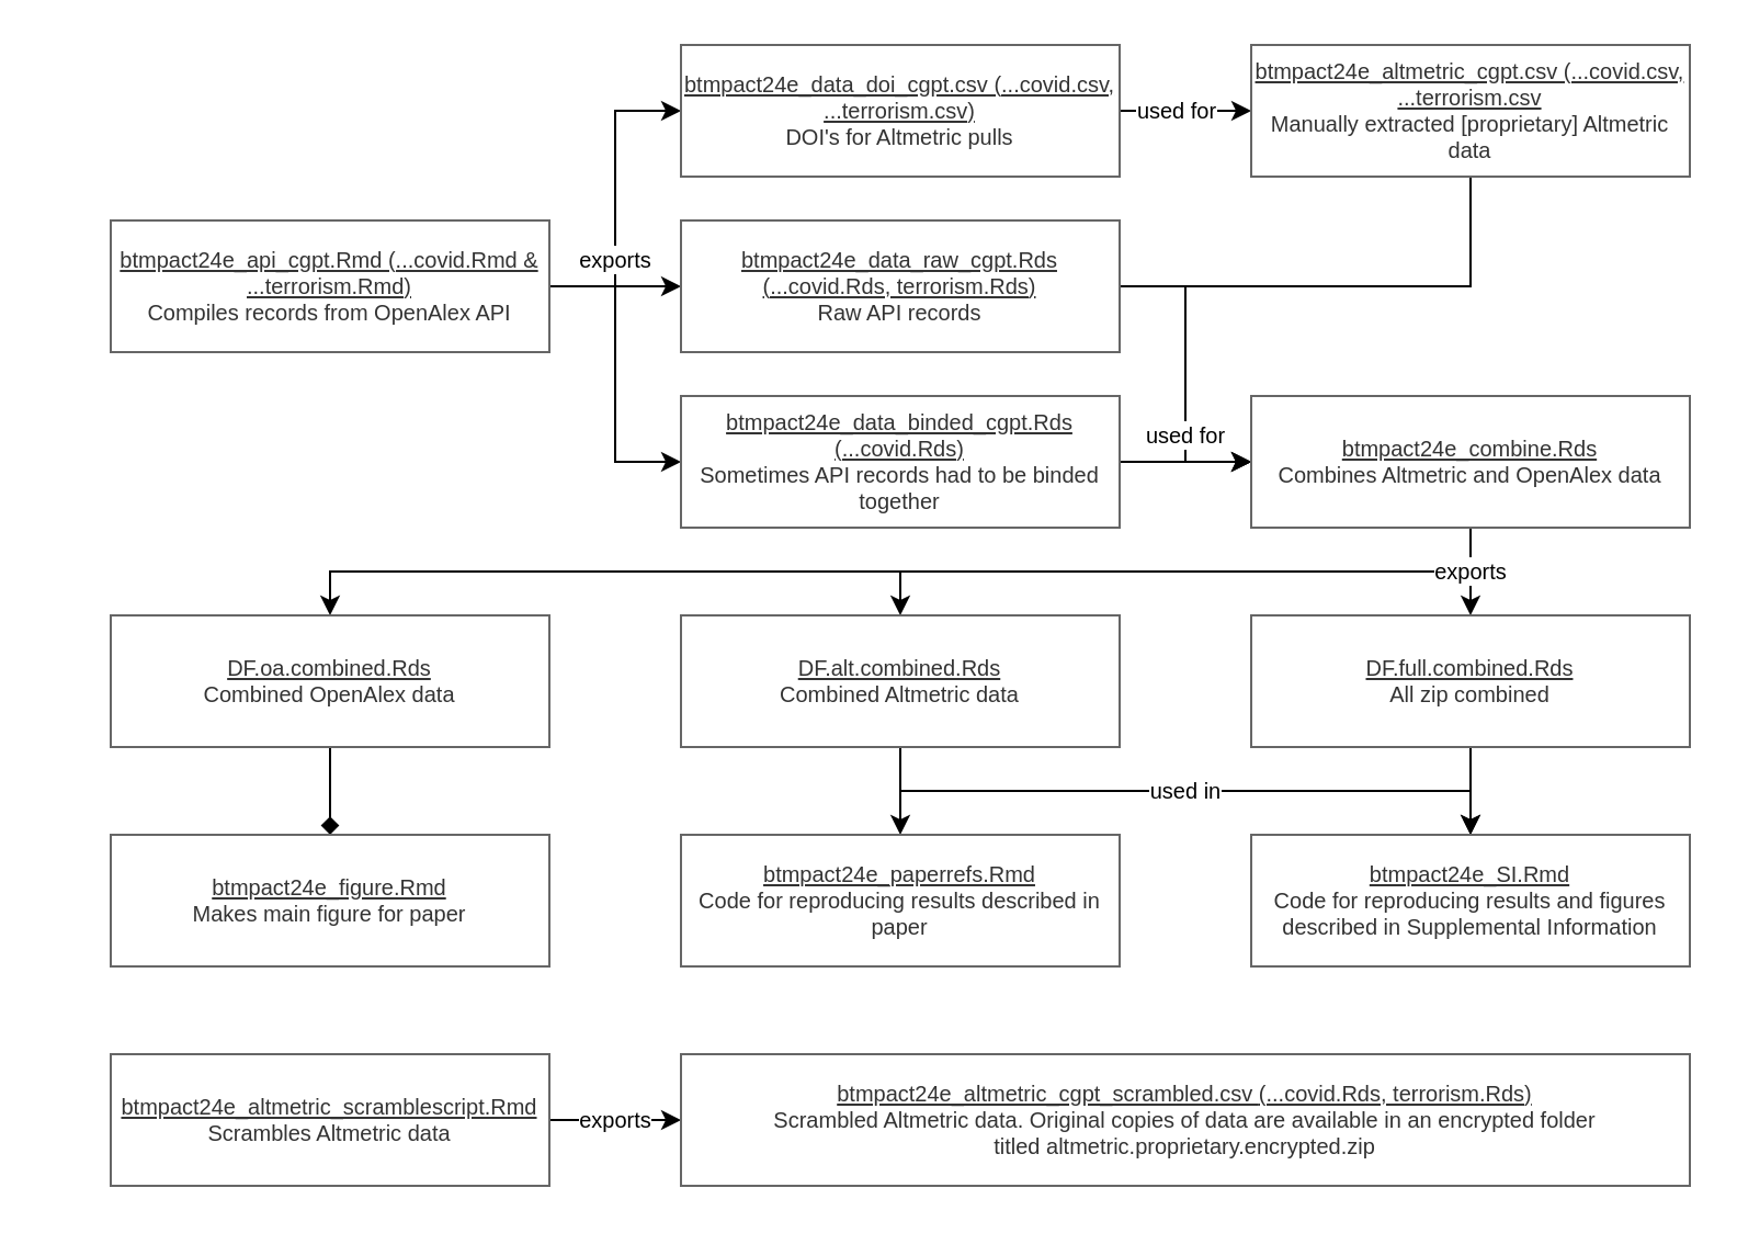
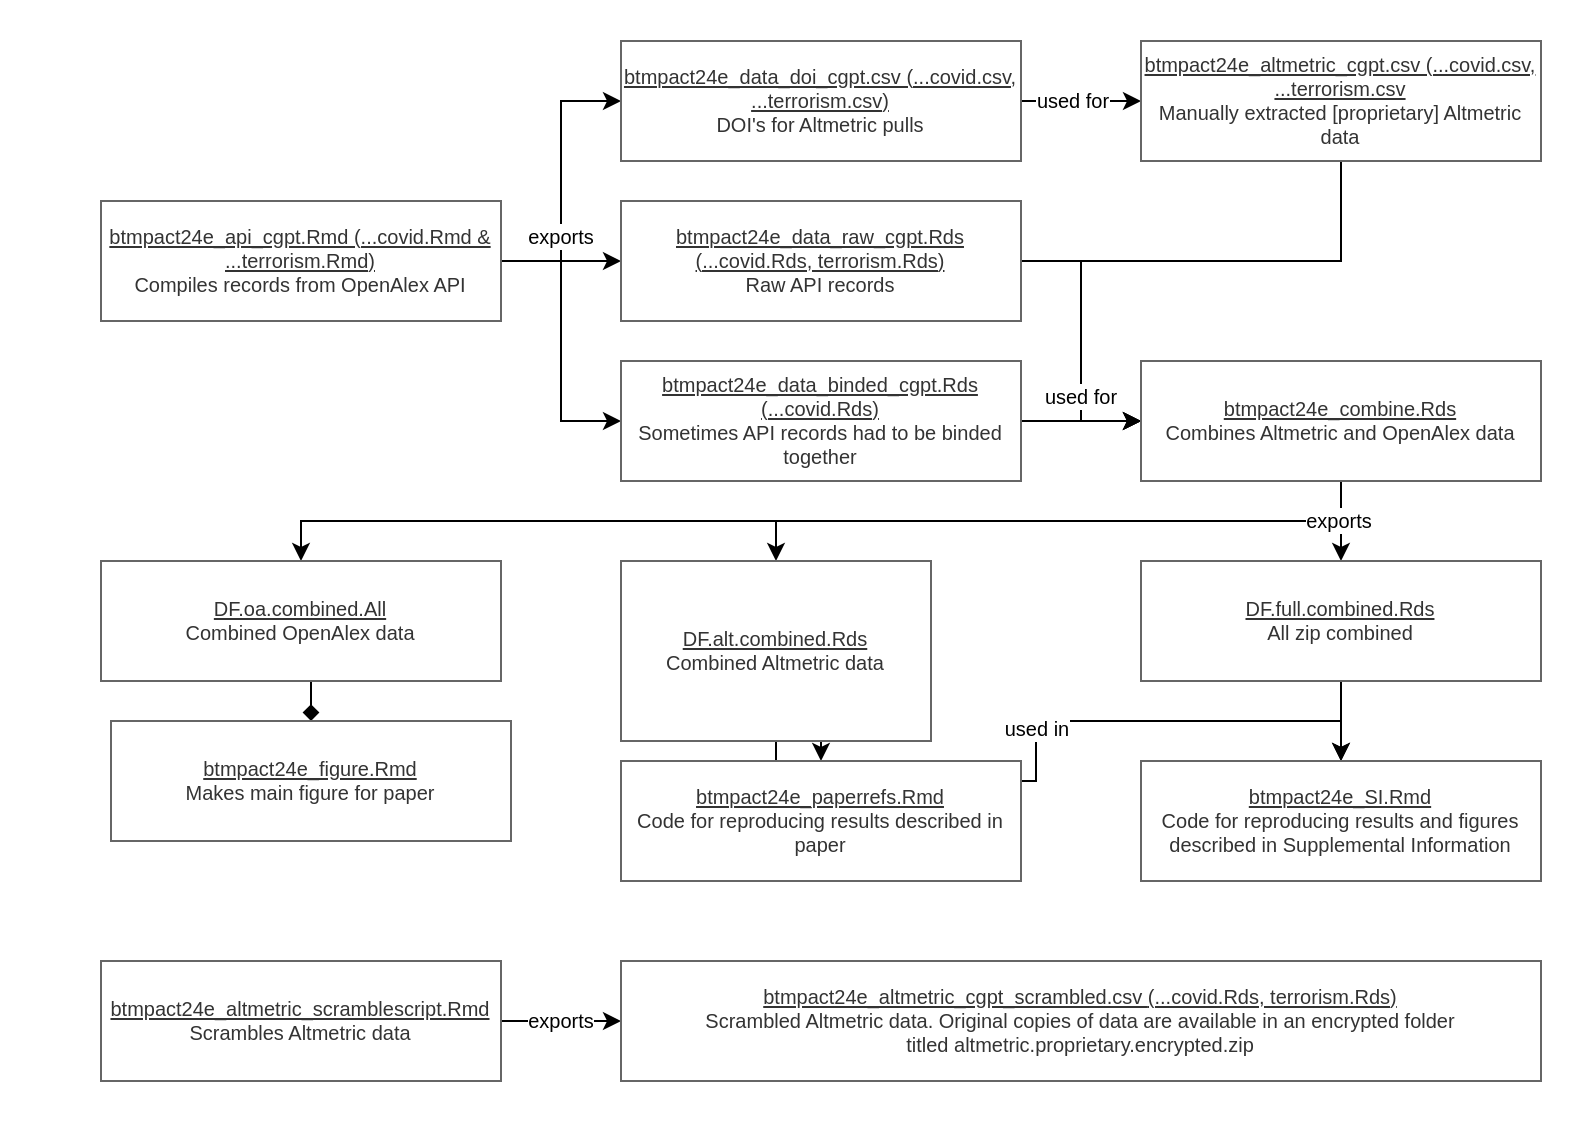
  <mxCell id="0" />
  <mxCell id="1" parent="0" />
  <mxCell id="2" style="edgeStyle=orthogonalEdgeStyle;rounded=0;orthogonalLoop=1;jettySize=auto;html=1;exitX=0.5;exitY=1;exitDx=0;exitDy=0;entryX=0;entryY=0.5;entryDx=0;entryDy=0;" parent="1" source="15" target="19" edge="1"><mxGeometry relative="1" as="geometry"><Array as="points"><mxPoint x="670" y="130" /><mxPoint x="540" y="130" /><mxPoint x="540" y="210" /></Array></mxGeometry></mxCell>
  <mxCell id="3" style="edgeStyle=orthogonalEdgeStyle;rounded=0;orthogonalLoop=1;jettySize=auto;html=1;exitX=1;exitY=0.5;exitDx=0;exitDy=0;entryX=0;entryY=0.5;entryDx=0;entryDy=0;" parent="1" source="14" target="19" edge="1"><mxGeometry relative="1" as="geometry" /></mxCell>
  <mxCell id="4" value="&lt;font style=&quot;font-size: 10px;&quot;&gt;exports&lt;/font&gt;" style="edgeStyle=orthogonalEdgeStyle;rounded=0;orthogonalLoop=1;jettySize=auto;html=1;exitX=1;exitY=0.5;exitDx=0;exitDy=0;entryX=0;entryY=0.5;entryDx=0;entryDy=0;" parent="1" source="7" target="10" edge="1"><mxGeometry x="-0.4" relative="1" as="geometry"><mxPoint as="offset" /></mxGeometry></mxCell>
  <mxCell id="5" style="edgeStyle=orthogonalEdgeStyle;rounded=0;orthogonalLoop=1;jettySize=auto;html=1;exitX=1;exitY=0.5;exitDx=0;exitDy=0;entryX=0;entryY=0.5;entryDx=0;entryDy=0;" parent="1" source="7" target="13" edge="1"><mxGeometry relative="1" as="geometry" /></mxCell>
  <mxCell id="6" style="edgeStyle=orthogonalEdgeStyle;rounded=0;orthogonalLoop=1;jettySize=auto;html=1;exitX=1;exitY=0.5;exitDx=0;exitDy=0;entryX=0;entryY=0.5;entryDx=0;entryDy=0;" parent="1" source="7" target="14" edge="1"><mxGeometry relative="1" as="geometry" /></mxCell>
  <mxCell id="7" value="&lt;u&gt;btmpact24e_api_cgpt.Rmd (...covid.Rmd &amp;amp; ...terrorism.Rmd)&lt;/u&gt;&lt;br&gt;&lt;div&gt;Compiles records from OpenAlex API&lt;/div&gt;" style="text;html=1;align=center;verticalAlign=middle;whiteSpace=wrap;rounded=0;fillColor=default;fontColor=#333333;strokeColor=#666666;fontSize=10;" parent="1" vertex="1"><mxGeometry x="50" y="100" width="200" height="60" as="geometry" /></mxCell>
  <mxCell id="8" style="edgeStyle=orthogonalEdgeStyle;rounded=0;orthogonalLoop=1;jettySize=auto;html=1;exitX=1;exitY=0.5;exitDx=0;exitDy=0;entryX=0;entryY=0.5;entryDx=0;entryDy=0;" parent="1" source="10" target="15" edge="1"><mxGeometry relative="1" as="geometry" /></mxCell>
  <mxCell id="9" value="&lt;font style=&quot;font-size: 10px;&quot;&gt;used for&lt;/font&gt;" style="edgeLabel;html=1;align=center;verticalAlign=middle;resizable=0;points=[];" parent="8" vertex="1" connectable="0"><mxGeometry x="-0.167" y="1" relative="1" as="geometry"><mxPoint as="offset" /></mxGeometry></mxCell>
  <mxCell id="10" value="&lt;div&gt;&lt;u&gt;btmpact24e_data_doi_cgpt.csv (...covid.csv, ...terrorism.csv)&lt;/u&gt;&lt;div&gt;DOI's for Altmetric pulls&lt;/div&gt;&lt;/div&gt;" style="text;html=1;align=center;verticalAlign=middle;whiteSpace=wrap;rounded=0;fillColor=default;fontColor=#333333;strokeColor=#666666;fontSize=10;" parent="1" vertex="1"><mxGeometry x="310" y="20" width="200" height="60" as="geometry" /></mxCell>
  <mxCell id="11" style="edgeStyle=orthogonalEdgeStyle;rounded=0;orthogonalLoop=1;jettySize=auto;html=1;exitX=0;exitY=0.5;exitDx=0;exitDy=0;entryX=0;entryY=0.5;entryDx=0;entryDy=0;" parent="1" edge="1"><mxGeometry relative="1" as="geometry"><Array as="points"><mxPoint x="20" y="200" /><mxPoint x="20" y="400" /></Array><mxPoint x="50" y="200" as="sourcePoint" /></mxGeometry></mxCell>
  <mxCell id="12" value="&lt;font style=&quot;font-size: 10px;&quot;&gt;used for&lt;/font&gt;" style="edgeStyle=orthogonalEdgeStyle;rounded=0;orthogonalLoop=1;jettySize=auto;html=1;exitX=1;exitY=0.5;exitDx=0;exitDy=0;entryX=0;entryY=0.5;entryDx=0;entryDy=0;" parent="1" source="13" target="19" edge="1"><mxGeometry x="0.4" relative="1" as="geometry"><mxPoint as="offset" /></mxGeometry></mxCell>
  <mxCell id="13" value="&lt;div&gt;&lt;u&gt;btmpact24e_data_raw_cgpt.Rds (...covid.Rds, terrorism.Rds)&lt;/u&gt;&lt;div&gt;Raw API records&lt;/div&gt;&lt;/div&gt;" style="text;html=1;align=center;verticalAlign=middle;whiteSpace=wrap;rounded=0;fillColor=default;fontColor=#333333;strokeColor=#666666;fontSize=10;" parent="1" vertex="1"><mxGeometry x="310" y="100" width="200" height="60" as="geometry" /></mxCell>
  <mxCell id="14" value="&lt;u&gt;btmpact24e_data_binded_cgpt.Rds (...covid.Rds)&lt;/u&gt;&lt;div&gt;Sometimes API records had to be binded together&lt;/div&gt;" style="text;html=1;align=center;verticalAlign=middle;whiteSpace=wrap;rounded=0;fillColor=default;fontColor=#333333;strokeColor=#666666;fontSize=10;" parent="1" vertex="1"><mxGeometry x="310" y="180" width="200" height="60" as="geometry" /></mxCell>
  <mxCell id="15" value="&lt;u&gt;btmpact24e_altmetric_cgpt.csv (...covid.csv, ...terrorism.csv&lt;/u&gt;&lt;br&gt;&lt;div&gt;Manually extracted [proprietary] Altmetric data&lt;/div&gt;" style="text;html=1;align=center;verticalAlign=middle;whiteSpace=wrap;rounded=0;fillColor=default;fontColor=#333333;strokeColor=#666666;fontSize=10;" parent="1" vertex="1"><mxGeometry x="570" y="20" width="200" height="60" as="geometry" /></mxCell>
  <mxCell id="16" style="edgeStyle=orthogonalEdgeStyle;rounded=0;orthogonalLoop=1;jettySize=auto;html=1;exitX=0.5;exitY=1;exitDx=0;exitDy=0;entryX=0.5;entryY=0;entryDx=0;entryDy=0;" parent="1" source="19" target="26" edge="1"><mxGeometry relative="1" as="geometry" /></mxCell>
  <mxCell id="17" style="edgeStyle=orthogonalEdgeStyle;rounded=0;orthogonalLoop=1;jettySize=auto;html=1;exitX=0.5;exitY=1;exitDx=0;exitDy=0;entryX=0.5;entryY=0;entryDx=0;entryDy=0;" parent="1" source="19" target="21" edge="1"><mxGeometry relative="1" as="geometry" /></mxCell>
  <mxCell id="18" value="&lt;font style=&quot;font-size: 10px;&quot;&gt;exports&lt;/font&gt;" style="edgeStyle=orthogonalEdgeStyle;rounded=0;orthogonalLoop=1;jettySize=auto;html=1;exitX=0.5;exitY=1;exitDx=0;exitDy=0;entryX=0.5;entryY=0;entryDx=0;entryDy=0;" parent="1" source="19" target="24" edge="1"><mxGeometry x="-0.867" relative="1" as="geometry"><mxPoint as="offset" /></mxGeometry></mxCell>
  <mxCell id="19" value="&lt;div&gt;&lt;u&gt;btmpact24e_combine.Rds&lt;/u&gt;&lt;div&gt;Combines Altmetric and OpenAlex data&lt;/div&gt;&lt;/div&gt;" style="text;html=1;align=center;verticalAlign=middle;whiteSpace=wrap;rounded=0;fillColor=default;fontColor=#333333;strokeColor=#666666;fontSize=10;" parent="1" vertex="1"><mxGeometry x="570" y="180" width="200" height="60" as="geometry" /></mxCell>
  <mxCell id="20" style="edgeStyle=orthogonalEdgeStyle;rounded=0;orthogonalLoop=1;jettySize=auto;html=1;exitX=0.5;exitY=1;exitDx=0;exitDy=0;entryX=0.5;entryY=0;entryDx=0;entryDy=0;endArrow=diamond;" parent="1" source="21" target="27" edge="1"><mxGeometry relative="1" as="geometry" /></mxCell>
- <mxCell id="21" value="&lt;u&gt;DF.oa.combined.Rds&lt;/u&gt;&lt;br&gt;&lt;div&gt;Combined OpenAlex data&lt;/div&gt;" style="text;html=1;align=center;verticalAlign=middle;whiteSpace=wrap;rounded=0;fillColor=default;fontColor=#333333;strokeColor=#666666;fontSize=10;" parent="1" vertex="1"><mxGeometry x="50" y="280" width="200" height="60" as="geometry" /></mxCell>
+ <mxCell id="21" value="&lt;u&gt;DF.oa.combined.All&lt;/u&gt;&lt;br&gt;&lt;div&gt;Combined OpenAlex data&lt;/div&gt;" style="text;html=1;align=center;verticalAlign=middle;whiteSpace=wrap;rounded=0;fillColor=default;fontColor=#333333;strokeColor=#666666;fontSize=10;" parent="1" vertex="1"><mxGeometry x="50" y="280" width="200" height="60" as="geometry" /></mxCell>
  <mxCell id="22" value="&lt;font style=&quot;font-size: 10px;&quot;&gt;used in&lt;/font&gt;" style="edgeStyle=orthogonalEdgeStyle;rounded=0;orthogonalLoop=1;jettySize=auto;html=1;exitX=0.5;exitY=1;exitDx=0;exitDy=0;entryX=0.5;entryY=0;entryDx=0;entryDy=0;" parent="1" source="24" target="29" edge="1"><mxGeometry relative="1" as="geometry" /></mxCell>
  <mxCell id="23" style="edgeStyle=orthogonalEdgeStyle;rounded=0;orthogonalLoop=1;jettySize=auto;html=1;exitX=0.5;exitY=1;exitDx=0;exitDy=0;entryX=0.5;entryY=0;entryDx=0;entryDy=0;" parent="1" source="24" target="28" edge="1"><mxGeometry relative="1" as="geometry" /></mxCell>
- <mxCell id="24" value="&lt;u&gt;DF.alt.combined.Rds&lt;/u&gt;&lt;br&gt;&lt;div&gt;Combined Altmetric data&lt;/div&gt;" style="text;html=1;align=center;verticalAlign=middle;whiteSpace=wrap;rounded=0;fillColor=default;fontColor=#333333;strokeColor=#666666;fontSize=10;" parent="1" vertex="1"><mxGeometry x="310" y="280" width="200" height="60" as="geometry" /></mxCell>
+ <mxCell id="24" value="&lt;u&gt;DF.alt.combined.Rds&lt;/u&gt;&lt;br&gt;&lt;div&gt;Combined Altmetric data&lt;/div&gt;" style="text;html=1;align=center;verticalAlign=middle;whiteSpace=wrap;rounded=0;fillColor=default;fontColor=#333333;strokeColor=#666666;fontSize=10;" parent="1" vertex="1"><mxGeometry x="310" y="280" width="155" height="90" as="geometry" /></mxCell>
  <mxCell id="25" style="edgeStyle=orthogonalEdgeStyle;rounded=0;orthogonalLoop=1;jettySize=auto;html=1;exitX=0.5;exitY=1;exitDx=0;exitDy=0;entryX=0.5;entryY=0;entryDx=0;entryDy=0;" parent="1" source="26" target="29" edge="1"><mxGeometry relative="1" as="geometry" /></mxCell>
  <mxCell id="26" value="&lt;u&gt;DF.full.combined.Rds&lt;/u&gt;&lt;br&gt;&lt;div&gt;All zip combined&lt;/div&gt;" style="text;html=1;align=center;verticalAlign=middle;whiteSpace=wrap;rounded=0;fillColor=default;fontColor=#333333;strokeColor=#666666;fontSize=10;" parent="1" vertex="1"><mxGeometry x="570" y="280" width="200" height="60" as="geometry" /></mxCell>
- <mxCell id="27" value="&lt;u&gt;btmpact24e_figure.Rmd&lt;/u&gt;&lt;br&gt;&lt;div&gt;Makes main figure for paper&lt;/div&gt;" style="text;html=1;align=center;verticalAlign=middle;whiteSpace=wrap;rounded=0;fillColor=default;fontColor=#333333;strokeColor=#666666;fontSize=10;" parent="1" vertex="1"><mxGeometry x="50" y="380" width="200" height="60" as="geometry" /></mxCell>
+ <mxCell id="27" value="&lt;u&gt;btmpact24e_figure.Rmd&lt;/u&gt;&lt;br&gt;&lt;div&gt;Makes main figure for paper&lt;/div&gt;" style="text;html=1;align=center;verticalAlign=middle;whiteSpace=wrap;rounded=0;fillColor=default;fontColor=#333333;strokeColor=#666666;fontSize=10;" parent="1" vertex="1"><mxGeometry x="55" y="360" width="200" height="60" as="geometry" /></mxCell>
  <mxCell id="28" value="&lt;div&gt;&lt;u&gt;btmpact24e_paperrefs.Rmd&lt;/u&gt;&lt;/div&gt;&lt;div&gt;Code for reproducing results described in paper&lt;/div&gt;" style="text;html=1;align=center;verticalAlign=middle;whiteSpace=wrap;rounded=0;fillColor=default;fontColor=#333333;strokeColor=#666666;fontSize=10;" parent="1" vertex="1"><mxGeometry x="310" y="380" width="200" height="60" as="geometry" /></mxCell>
  <mxCell id="29" value="&lt;div&gt;&lt;u&gt;btmpact24e_SI.Rmd&lt;/u&gt;&lt;br&gt;&lt;/div&gt;&lt;div&gt;Code for reproducing results and figures described in Supplemental Information&lt;/div&gt;" style="text;html=1;align=center;verticalAlign=middle;whiteSpace=wrap;rounded=0;fillColor=default;fontColor=#333333;strokeColor=#666666;fontSize=10;" parent="1" vertex="1"><mxGeometry x="570" y="380" width="200" height="60" as="geometry" /></mxCell>
  <mxCell id="30" value="&lt;font style=&quot;font-size: 10px;&quot;&gt;exports&lt;/font&gt;" style="edgeStyle=orthogonalEdgeStyle;rounded=0;orthogonalLoop=1;jettySize=auto;html=1;exitX=1;exitY=0.5;exitDx=0;exitDy=0;entryX=0;entryY=0.5;entryDx=0;entryDy=0;" parent="1" source="31" target="32" edge="1"><mxGeometry relative="1" as="geometry" /></mxCell>
  <mxCell id="31" value="&lt;div&gt;&lt;u&gt;btmpact24e_altmetric_scramblescript.Rmd&lt;/u&gt;&lt;/div&gt;&lt;div&gt;Scrambles Altmetric data&lt;/div&gt;" style="text;html=1;align=center;verticalAlign=middle;whiteSpace=wrap;rounded=0;fillColor=default;fontColor=#333333;strokeColor=#666666;fontSize=10;" parent="1" vertex="1"><mxGeometry x="50" y="480" width="200" height="60" as="geometry" /></mxCell>
  <mxCell id="32" value="&lt;div&gt;&lt;span style=&quot;background-color: transparent;&quot;&gt;&lt;u&gt;btmpact24e_altmetric_cgpt_scrambled.csv&amp;nbsp;&lt;/u&gt;&lt;/span&gt;&lt;u&gt;(...covid.Rds, terrorism.Rds)&lt;/u&gt;&lt;div&gt;Scrambled Altmetric data. Original copies of data are available in an encrypted folder titled&amp;nbsp;altmetric.proprietary.encrypted.zip&lt;/div&gt;&lt;/div&gt;" style="text;html=1;align=center;verticalAlign=middle;whiteSpace=wrap;rounded=0;fillColor=default;fontColor=#333333;strokeColor=#666666;fontSize=10;" parent="1" vertex="1"><mxGeometry x="310" y="480" width="460" height="60" as="geometry" /></mxCell>
